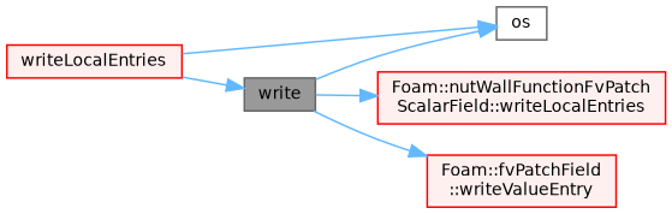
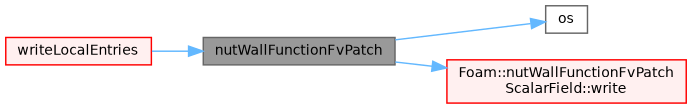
  digraph {
    rankdir=LR
    node [color=red fillcolor="#FFF0F0" fontname=Helvetica fontsize=10 shape=box style=filled]
    edge [color=steelblue1 fontname=Helvetica fontsize=10 labelfontname=Helvetica labelfontsize=10 style=solid]
-   n1 [color=gray40 fillcolor=grey60 fontcolor=black height=0.2 label=write width=0.4]
+   n1 [color=gray40 fillcolor=grey60 fontcolor=black height=0.2 label=nutWallFunctionFvPatch width=0.4]
    n2 [color=grey40 fillcolor=white height=0.2 label=os width=0.4]
-   n3 [height=0.2 label="Foam::nutWallFunctionFvPatch\lScalarField::writeLocalEntries" width=0.4]
-   n4 [height=0.2 label="Foam::fvPatchField\l::writeValueEntry" width=0.4]
+   n3 [height=0.2 label="Foam::nutWallFunctionFvPatch\lScalarField::write" width=0.4]
    n5 [height=0.2 label=writeLocalEntries width=0.4]
    n1 -> n2
    n1 -> n3
-   n1 -> n4
    n5 -> n1
-   n5 -> n2
  }
